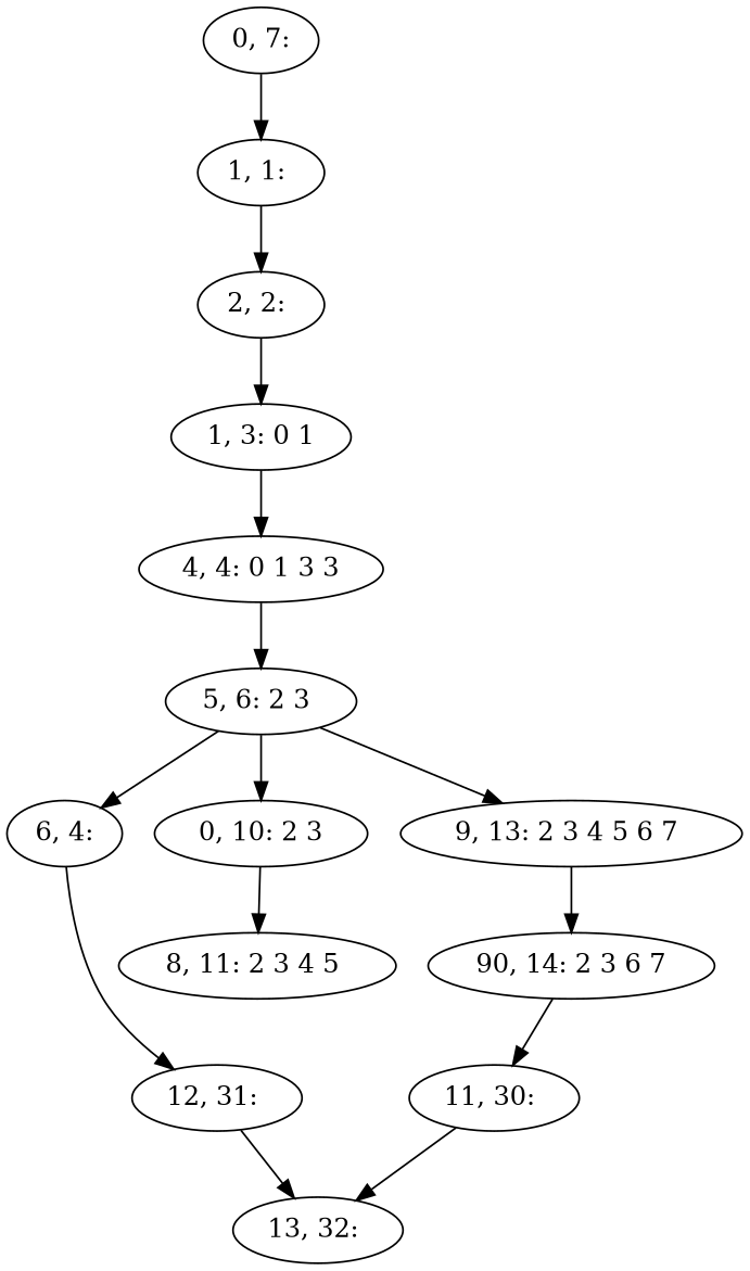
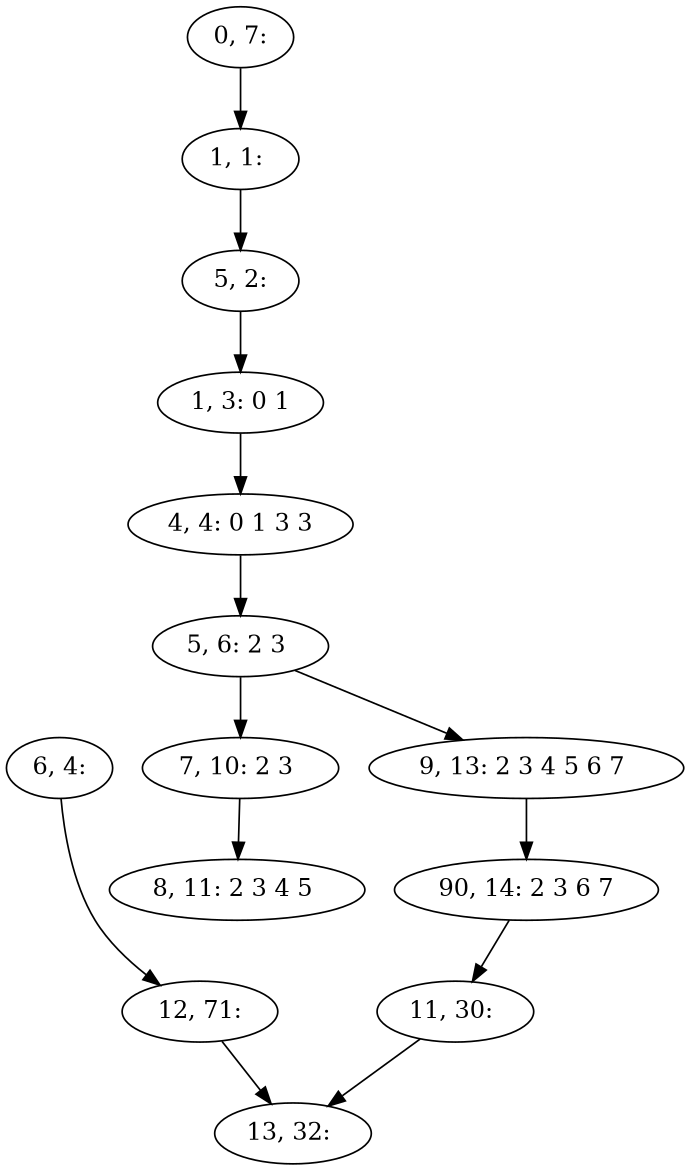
  digraph {
    n1 [label="0, 7:"]
    n2 [label="1, 1: "]
-   n3 [label="2, 2: "]
+   n3 [label="5, 2:"]
    n4 [label="1, 3: 0 1"]
    n5 [label="4, 4: 0 1 3 3"]
    n6 [label="5, 6: 2 3 "]
    n7 [label="6, 4:"]
-   n8 [label="0, 10: 2 3"]
+   n8 [label="7, 10: 2 3 "]
    n9 [label="9, 13: 2 3 4 5 6 7 "]
-   n10 [label="12, 31: "]
+   n10 [label="12, 71:"]
    n11 [label="8, 11: 2 3 4 5 "]
    n12 [label="13, 32: "]
    n13 [label="90, 14: 2 3 6 7"]
    n14 [label="11, 30: "]
    n1 -> n2
    n2 -> n3
    n3 -> n4
    n4 -> n5
    n5 -> n6
-   n6 -> n7
    n6 -> n8
    n6 -> n9
    n7 -> n10
    n8 -> n11
    n9 -> n13
    n10 -> n12
    n13 -> n14
    n14 -> n12
  }
